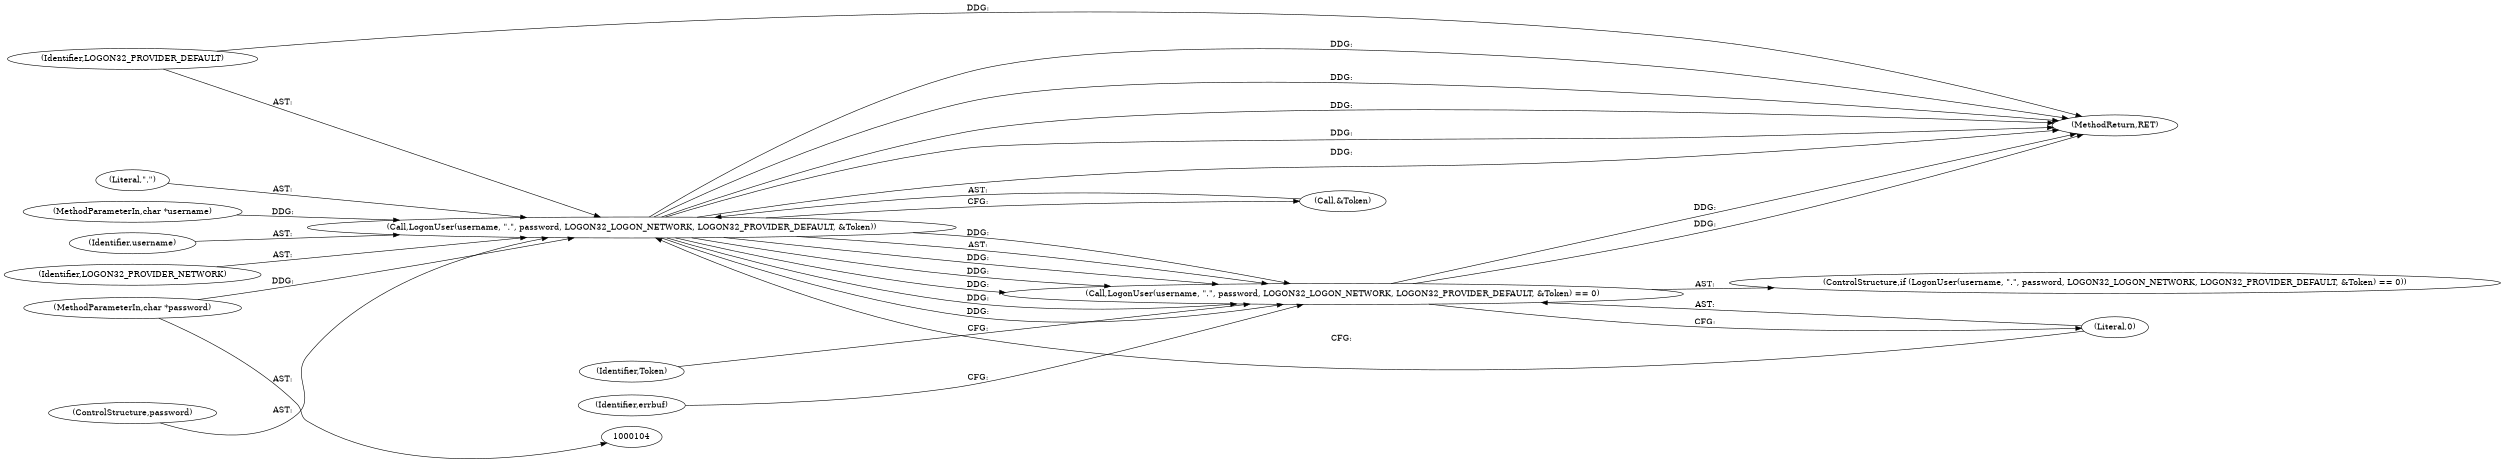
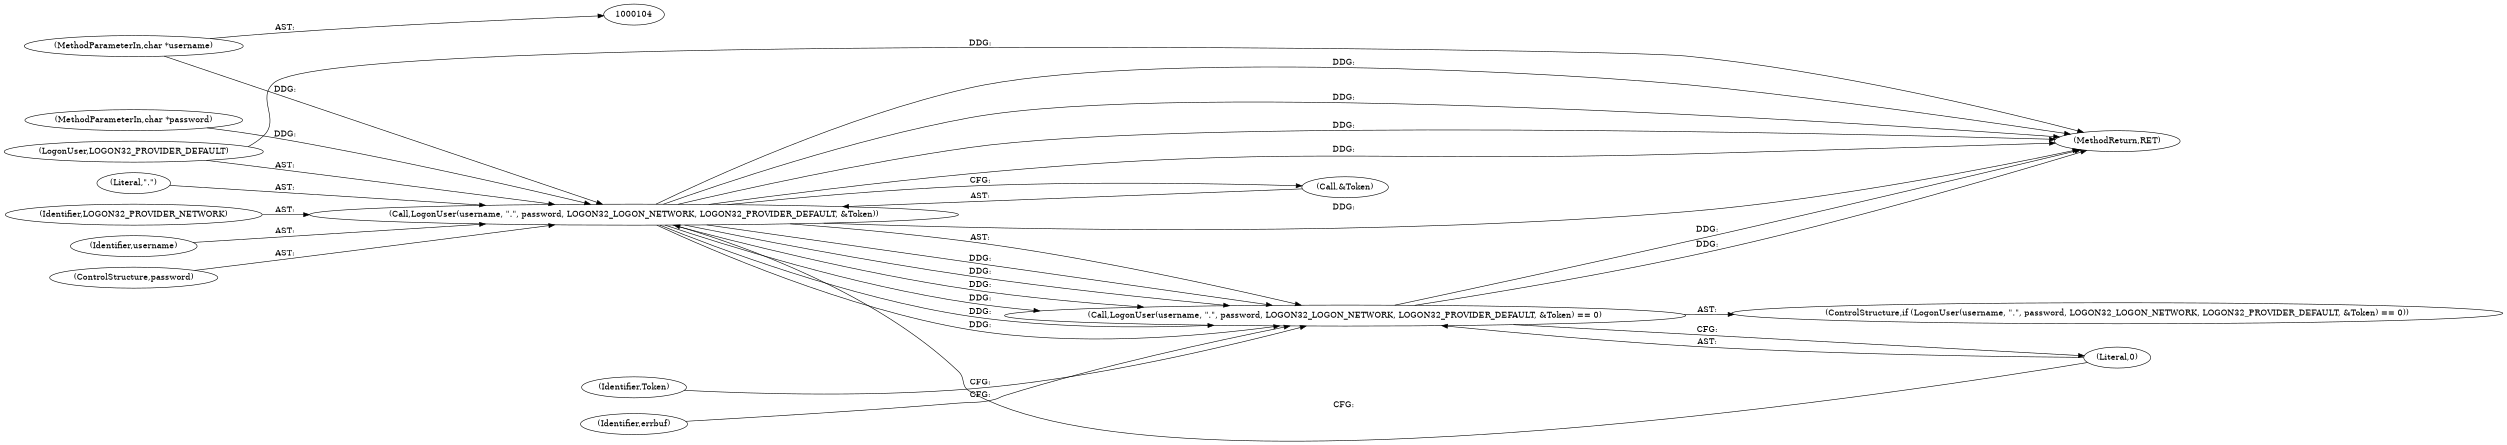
  digraph {
    rankdir=LR
    n1 [label="(MethodParameterIn,char *username)"]
    n2 [label="(Call,LogonUser(username, \".\", password, LOGON32_LOGON_NETWORK, LOGON32_PROVIDER_DEFAULT, &Token))"]
    1000104
    n4 [label="(MethodReturn,RET)"]
    n5 [label="(Call,LogonUser(username, \".\", password, LOGON32_LOGON_NETWORK, LOGON32_PROVIDER_DEFAULT, &Token) == 0)"]
    n6 [label="(Call,&Token)"]
    n7 [label="(Literal,0)"]
    n8 [label="(ControlStructure,if (LogonUser(username, \".\", password, LOGON32_LOGON_NETWORK, LOGON32_PROVIDER_DEFAULT, &Token) == 0))"]
    n9 [label="(Identifier,username)"]
    n10 [label="(Identifier,LOGON32_PROVIDER_NETWORK)"]
    n11 [label="(Identifier,Token)"]
-   n12 [label="(Identifier,LOGON32_PROVIDER_DEFAULT)"]
+   n12 [label="(LogonUser,LOGON32_PROVIDER_DEFAULT)"]
    n13 [label="(ControlStructure,password)"]
    n14 [label="(Literal,\".\")"]
    n15 [label="(MethodParameterIn,char *password)"]
    n16 [label="(Identifier,errbuf)"]
    n1 -> n2 [label="DDG: "]
-   n15 -> 1000104 [label="AST: "]
+   n1 -> 1000104 [label="AST: "]
    n2 -> n4 [label="DDG: "]
    n2 -> n4 [label="DDG: "]
    n2 -> n4 [label="DDG: "]
    n2 -> n4 [label="DDG: "]
    n2 -> n4 [label="DDG: "]
    n2 -> n5 [label="AST: "]
    n2 -> n5 [label="DDG: "]
    n2 -> n5 [label="DDG: "]
    n2 -> n5 [label="DDG: "]
    n2 -> n5 [label="DDG: "]
    n2 -> n5 [label="DDG: "]
    n2 -> n5 [label="DDG: "]
    n2 -> n6 [label="CFG: "]
    n5 -> n4 [label="DDG: "]
    n5 -> n4 [label="DDG: "]
    n5 -> n7 [label="CFG: "]
    n5 -> n8 [label="AST: "]
    n6 -> n2 [label="AST: "]
    n7 -> n2 [label="CFG: "]
    n7 -> n5 [label="AST: "]
    n9 -> n2 [label="AST: "]
    n10 -> n2 [label="AST: "]
    n11 -> n5 [label="CFG: "]
    n12 -> n2 [label="AST: "]
    n12 -> n4 [label="DDG: "]
    n13 -> n2 [label="AST: "]
    n14 -> n2 [label="AST: "]
    n15 -> n2 [label="DDG: "]
    n16 -> n5 [label="CFG: "]
  }
